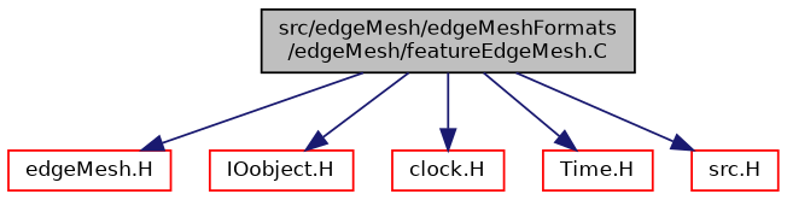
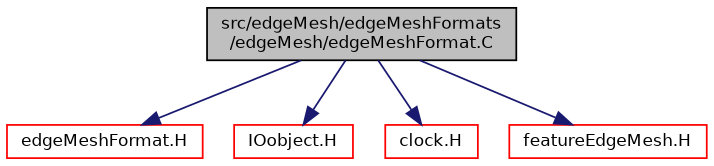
  digraph {
    node [color=red fontname=Helvetica fontsize=10 shape=record]
    edge [color=midnightblue fontname=Helvetica fontsize=10 labelfontname=Helvetica labelfontsize=10 style=solid]
-   n1 [color=black fillcolor=grey75 fontcolor=black height=0.2 label="src/edgeMesh/edgeMeshFormats\l/edgeMesh/featureEdgeMesh.C" style=filled width=0.4]
-   n2 [height=0.2 label="edgeMesh.H" width=0.4]
+   n1 [color=black fillcolor=grey75 fontcolor=black height=0.2 label="src/edgeMesh/edgeMeshFormats\l/edgeMesh/edgeMeshFormat.C" style=filled width=0.4]
+   n2 [height=0.2 label="edgeMeshFormat.H" width=0.4]
    n3 [height=0.2 label="IOobject.H" width=0.4]
    n4 [height=0.2 label="clock.H" width=0.4]
-   n5 [height=0.2 label="Time.H" width=0.4]
-   n6 [height=0.2 label="src.H" width=0.4]
+   n6 [height=0.2 label="featureEdgeMesh.H" width=0.4]
    n1 -> n2
    n1 -> n3
    n1 -> n4
-   n1 -> n5
    n1 -> n6
  }
